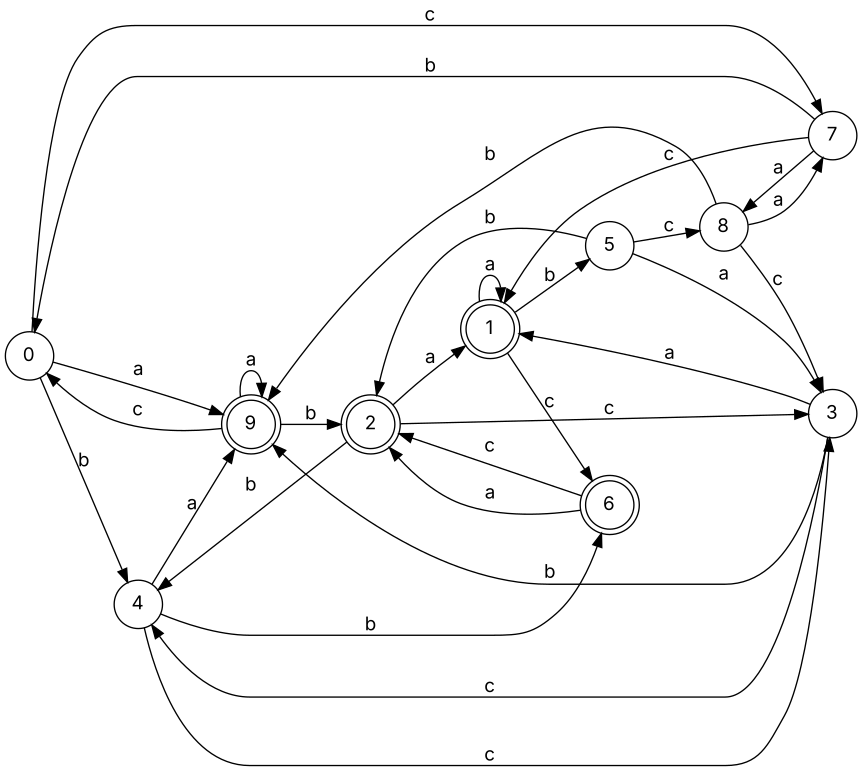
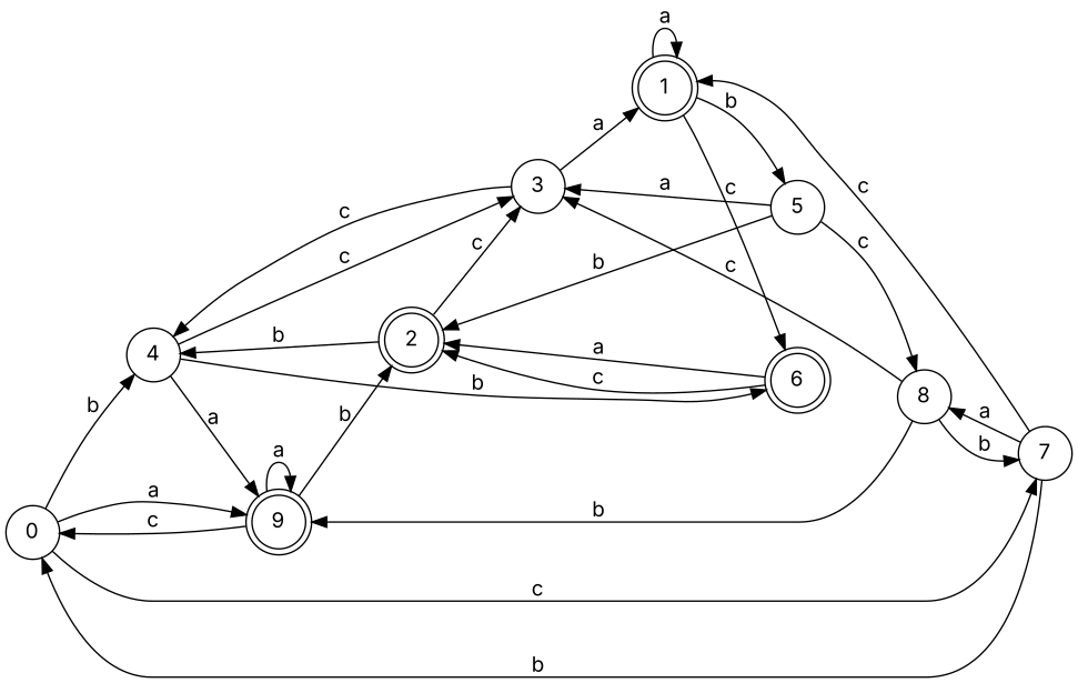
  digraph {
    fontname=Inter
    rankdir=LR
    node [color=black fillcolor=white fontname=Inter shape=circle style=filled]
    edge [fontname=Inter]
    n1 [label=0]
    n2 [label=4]
    n3 [label=7]
    n4 [label=9 shape=doublecircle style="rounded,filled"]
    n5 [label=6 shape=doublecircle style="rounded,filled"]
    n6 [label=3]
    n7 [label=1 shape=doublecircle style="rounded,filled"]
    n8 [label=8]
    n9 [label=2 shape=doublecircle]
    n10 [label=5]
    n1 -> n2 [label=b]
    n1 -> n3 [label=c]
    n1 -> n4 [label=a]
    n2 -> n4 [label=a]
    n2 -> n5 [label=b]
    n2 -> n6 [label=c]
    n3 -> n1 [label=b]
    n3 -> n7 [label=c]
    n3 -> n8 [label=a]
    n4 -> n1 [label=c]
    n4 -> n4 [label=a]
    n4 -> n9 [label=b]
    n5 -> n9 [label=a]
    n5 -> n9 [label=c]
    n6 -> n2 [label=c]
-   n6 -> n4 [label=b]
    n6 -> n7 [label=a]
    n7 -> n5 [label=c]
    n7 -> n7 [label=a]
    n7 -> n10 [label=b]
-   n8 -> n3 [label=a]
+   n8 -> n3 [label=b]
    n8 -> n4 [label=b]
    n8 -> n6 [label=c]
    n9 -> n2 [label=b]
    n9 -> n6 [label=c]
-   n9 -> n7 [label=a]
    n10 -> n6 [label=a]
    n10 -> n8 [label=c]
    n10 -> n9 [label=b]
  }
